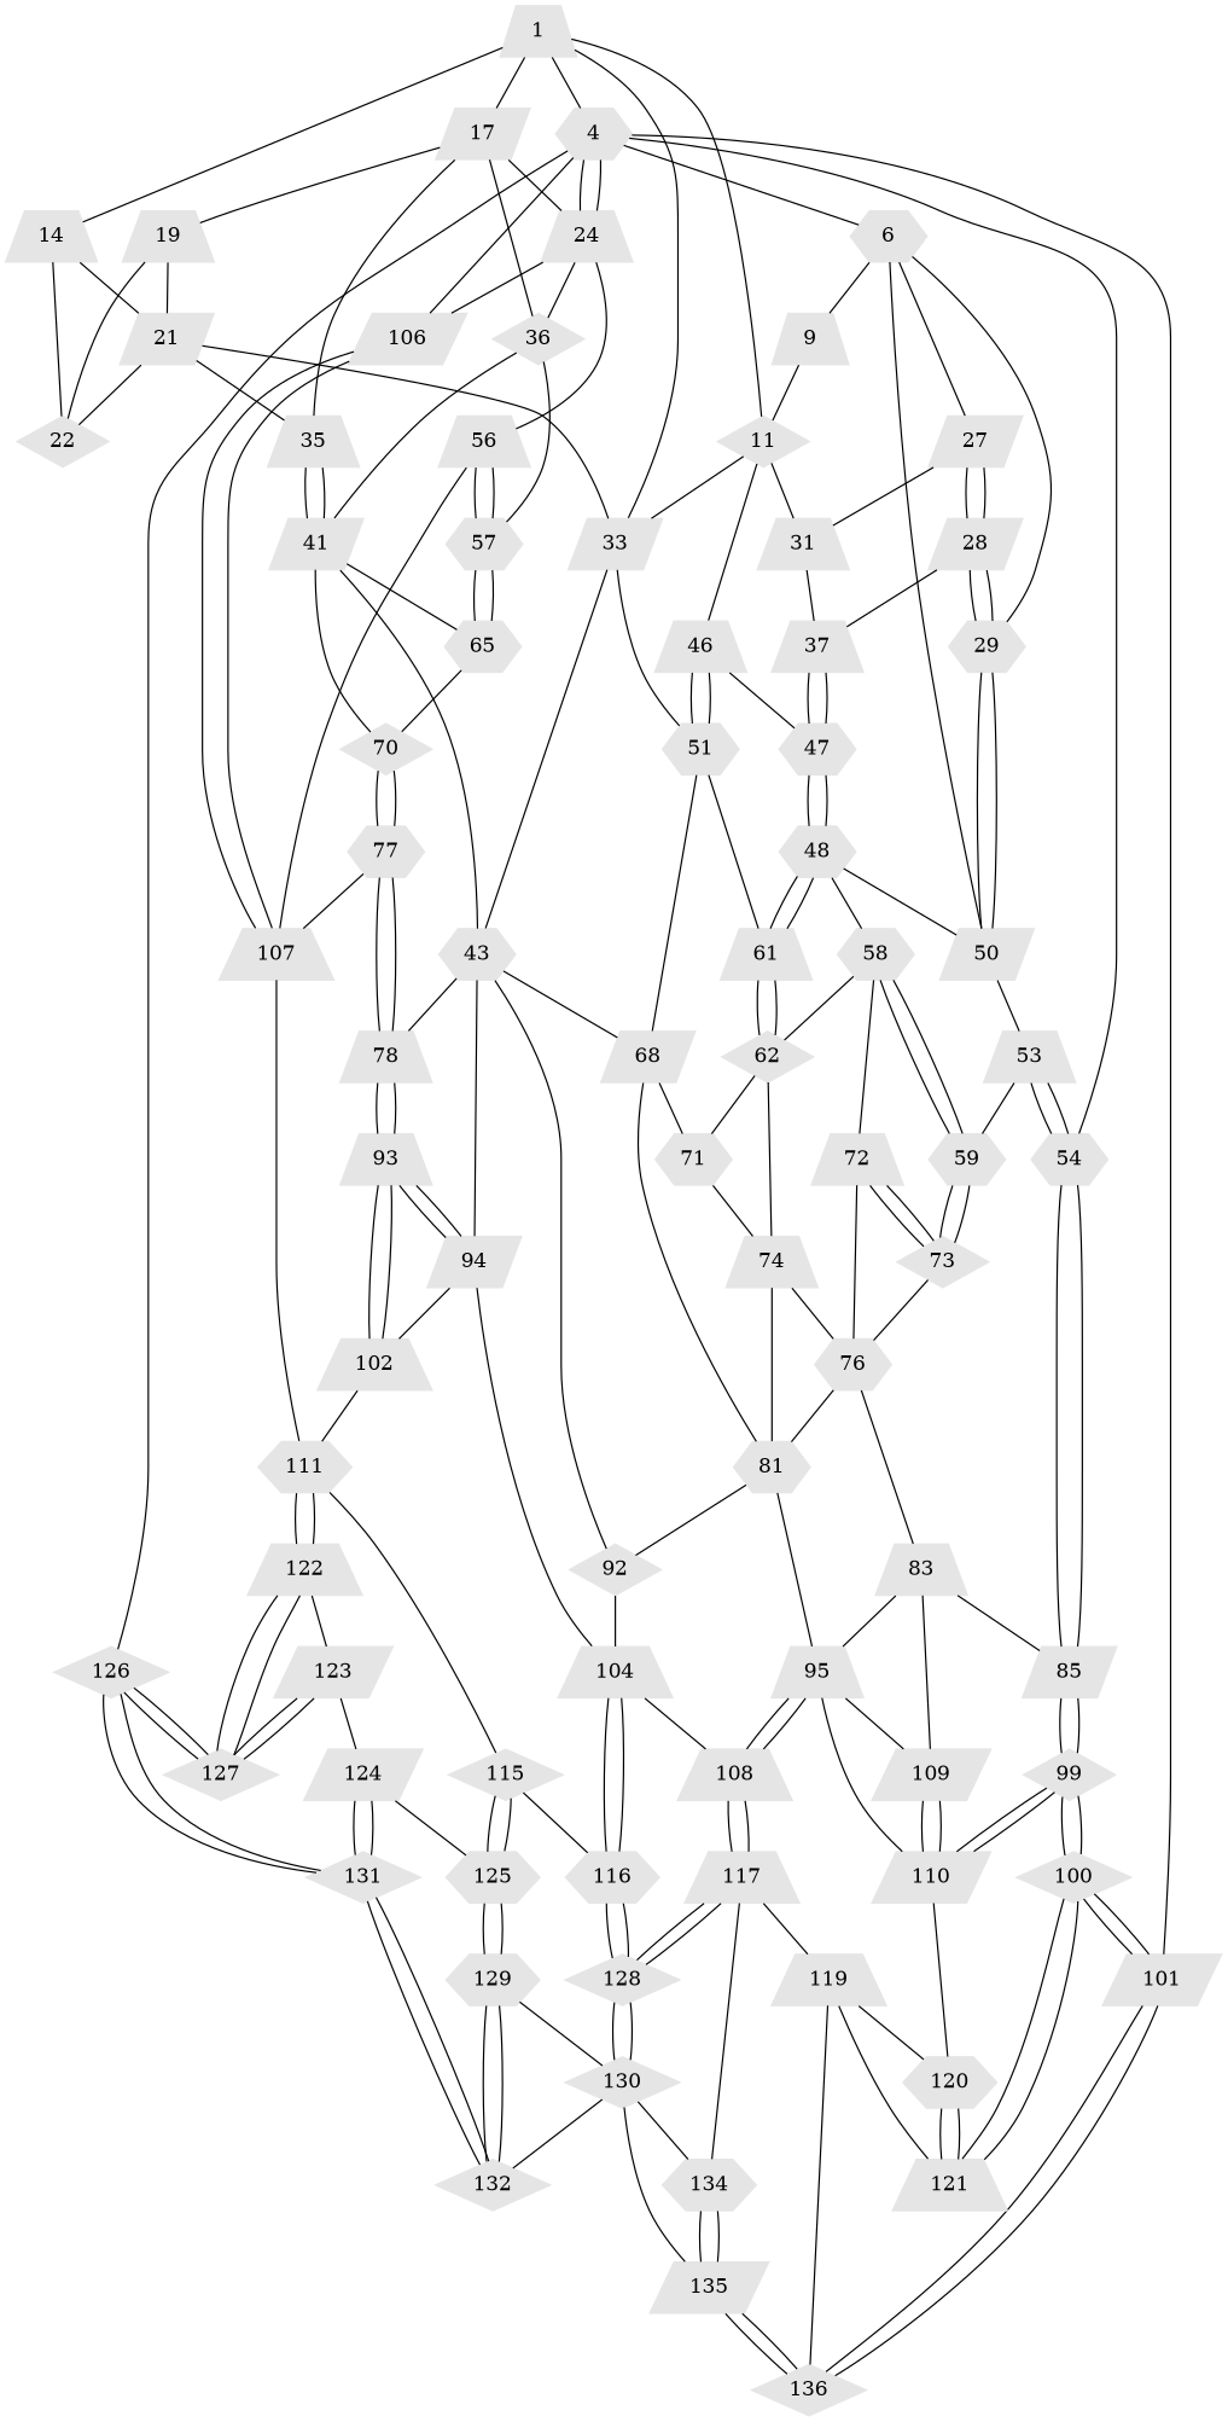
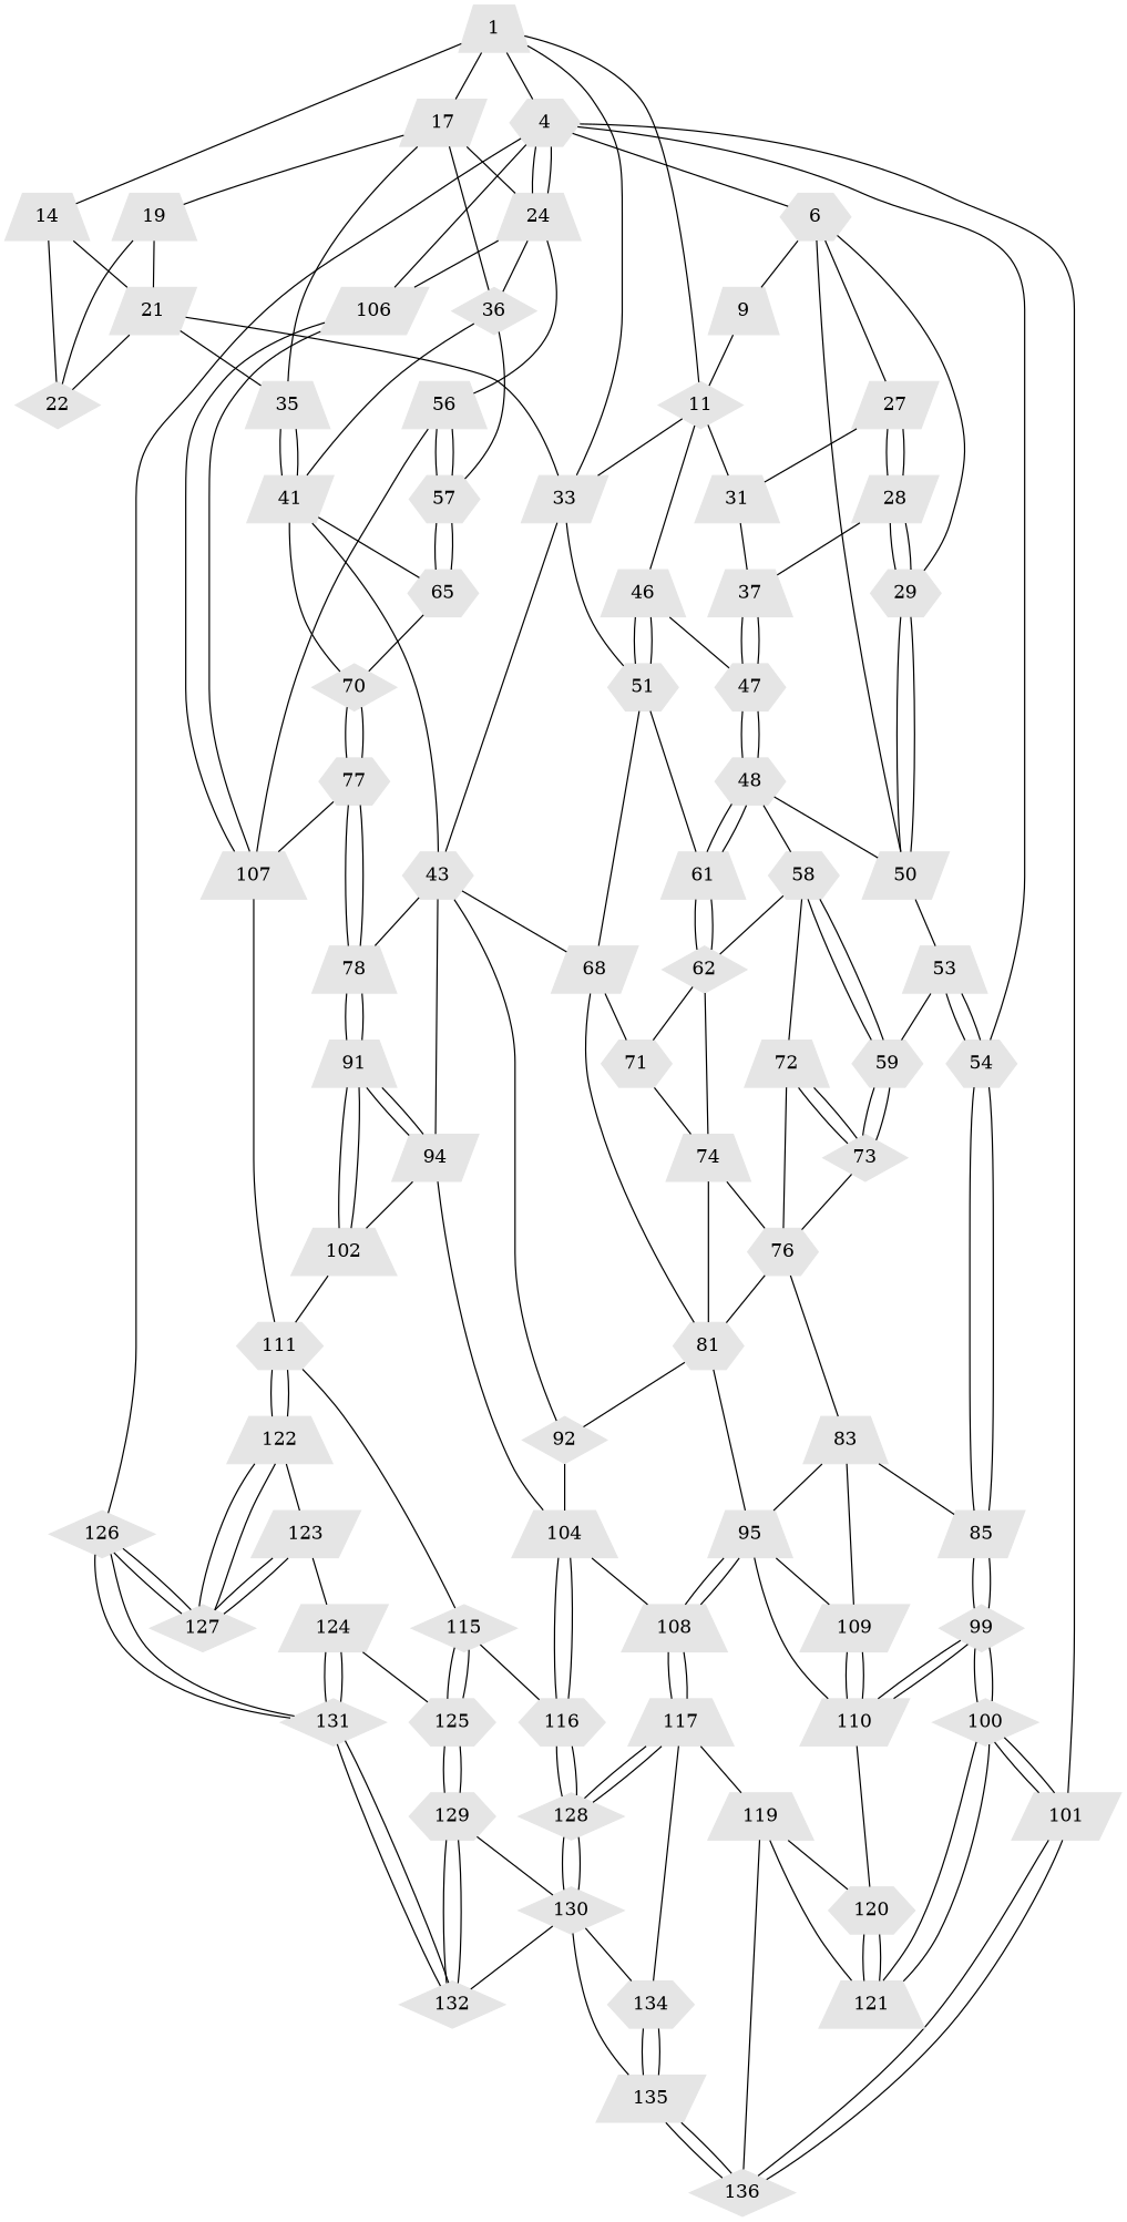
  graph {
    node [color=gray90 shape=trapezium style=filled]
    1 [super="+2+10"]
    4 [shape=hexagon super="+5+113"]
    11 [shape=diamond super="+12"]
    14 [super="+20+15"]
    17 [shape=parallelogram super="+18"]
    33 [shape=parallelogram super="+39"]
    6 [shape=hexagon super="+7"]
    24 [super="+25+55"]
    54 [shape=hexagon]
    101 [shape=parallelogram]
    106 [shape=parallelogram]
    126 [shape=diamond]
    31
    46
    21 [shape=parallelogram super="+26"]
    22 [shape=diamond]
    19 [super="+23"]
    35
    36 [shape=diamond super="+44"]
    43 [shape=hexagon super="+66"]
    51 [shape=hexagon super="+60"]
    9
    27 [shape=parallelogram]
    29 [shape=hexagon]
    50 [shape=parallelogram super="+52"]
    56
    85 [shape=parallelogram]
    136 [shape=diamond]
    107
    127 [shape=diamond]
    131 [shape=diamond]
    28 [shape=parallelogram]
    53
    37
    47 [shape=hexagon]
    41 [shape=parallelogram super="+45+42"]
    57 [shape=hexagon]
    68 [shape=parallelogram super="+69"]
    78
    92 [shape=diamond]
    94 [shape=parallelogram super="+98"]
    61
    65 [shape=hexagon]
    70 [shape=diamond]
    48 [shape=hexagon super="+49"]
    77 [shape=hexagon super="+87"]
    71 [shape=hexagon]
    81 [shape=hexagon super="+88"]
-   93
+   93 [label=91]
    104 [super="+105"]
    102
    58 [shape=hexagon super="+64"]
    59 [shape=hexagon]
    62 [shape=diamond super="+63"]
    72
    73 [shape=diamond]
    99 [shape=diamond]
    74 [super="+82+75"]
    76 [shape=hexagon super="+79"]
    95 [super="+96"]
    83 [super="+84"]
    109 [shape=parallelogram]
    111 [shape=hexagon super="+112"]
    108
    110 [shape=parallelogram super="+114"]
    100 [shape=diamond]
    116 [shape=hexagon]
    117 [super="+118"]
    120 [shape=hexagon]
    121
    115 [shape=diamond]
    122
    128 [shape=diamond]
    119 [super="+133"]
    134 [shape=hexagon]
    125 [shape=hexagon]
    123 [shape=parallelogram]
    129 [shape=hexagon]
    130 [shape=diamond super="+137"]
    135 [shape=parallelogram]
    124 [shape=parallelogram]
    132 [shape=diamond]
    1 -- 4
    1 -- 11
    1 -- 14 [weight=2]
    1 -- 17
    1 -- 33
    4 -- 6
    4 -- 24
    4 -- 24
    4 -- 54
    4 -- 101 [weight=2]
    4 -- 106
    4 -- 126
    11 -- 33
    11 -- 31
    11 -- 46
    14 -- 21
    14 -- 22
    17 -- 24
    17 -- 19
    17 -- 35
    17 -- 36
    33 -- 43
    33 -- 51
    6 -- 9
    6 -- 27
    6 -- 29
    6 -- 50
    24 -- 106
    24 -- 36
    24 -- 56
    54 -- 85
    54 -- 85
    101 -- 136
    101 -- 136
    106 -- 107
    106 -- 107
    126 -- 127
    126 -- 127
    126 -- 131
    126 -- 131
    31 -- 37
    46 -- 51
    46 -- 51
    46 -- 47
    21 -- 33
    21 -- 22
    21 -- 35
    19 -- 21
    19 -- 22
    35 -- 41
    35 -- 41
    36 -- 41
    36 -- 57
    43 -- 68
    43 -- 78
    43 -- 92
    43 -- 94 [weight=2]
    51 -- 68
    51 -- 61
    9 -- 11
    27 -- 31
    27 -- 28
    27 -- 28
    29 -- 50
    29 -- 50
    50 -- 53
    56 -- 107
    56 -- 57
    56 -- 57
    85 -- 99
    85 -- 99
    107 -- 111
    131 -- 132
    131 -- 132
    28 -- 29
    28 -- 29
    28 -- 37
    53 -- 54
    53 -- 54
    53 -- 59
    37 -- 47
    37 -- 47
    47 -- 48
    47 -- 48
    41 -- 43
    41 -- 65
    41 -- 70
    57 -- 65
    57 -- 65
    68 -- 71
    68 -- 81
    78 -- 93
    78 -- 93
    92 -- 104
    94 -- 104
    94 -- 102
    61 -- 62
    61 -- 62
    65 -- 70
    70 -- 77
    70 -- 77
    48 -- 50
    48 -- 61
    48 -- 61
    48 -- 58
    77 -- 107
    77 -- 78
    77 -- 78
    71 -- 74
    81 -- 92
    81 -- 95
    93 -- 94
    93 -- 94
    93 -- 102
    93 -- 102
    104 -- 108
    104 -- 116
    104 -- 116
    102 -- 111
    58 -- 59
    58 -- 59
    58 -- 62
    58 -- 72
    59 -- 73
    59 -- 73
    62 -- 71
    62 -- 74
    72 -- 73
    72 -- 73
    72 -- 76
    73 -- 76
    99 -- 110
    99 -- 110
    99 -- 100
    99 -- 100
    74 -- 81
    74 -- 76 [weight=2]
    76 -- 81
    76 -- 83
    95 -- 109
    95 -- 108
    95 -- 108
    95 -- 110
    83 -- 85
    83 -- 95
    83 -- 109
    109 -- 110
    109 -- 110
    111 -- 115
    111 -- 122
    111 -- 122
    108 -- 117
    108 -- 117
    110 -- 120
    100 -- 101
    100 -- 101
    100 -- 121
    100 -- 121
    116 -- 128
    116 -- 128
    117 -- 128
    117 -- 128
    117 -- 119
    117 -- 134
    120 -- 121
    120 -- 121
    115 -- 116
    115 -- 125
    115 -- 125
    122 -- 127
    122 -- 127
    122 -- 123
    128 -- 130
    128 -- 130
    119 -- 136
    119 -- 120
    119 -- 121
    134 -- 135
    134 -- 135
    125 -- 129
    125 -- 129
    123 -- 127
    123 -- 127
    123 -- 124
    129 -- 130
    129 -- 132
    129 -- 132
    130 -- 134
    130 -- 135
    130 -- 132
    135 -- 136
    135 -- 136
    124 -- 131
    124 -- 131
    124 -- 125
  }
